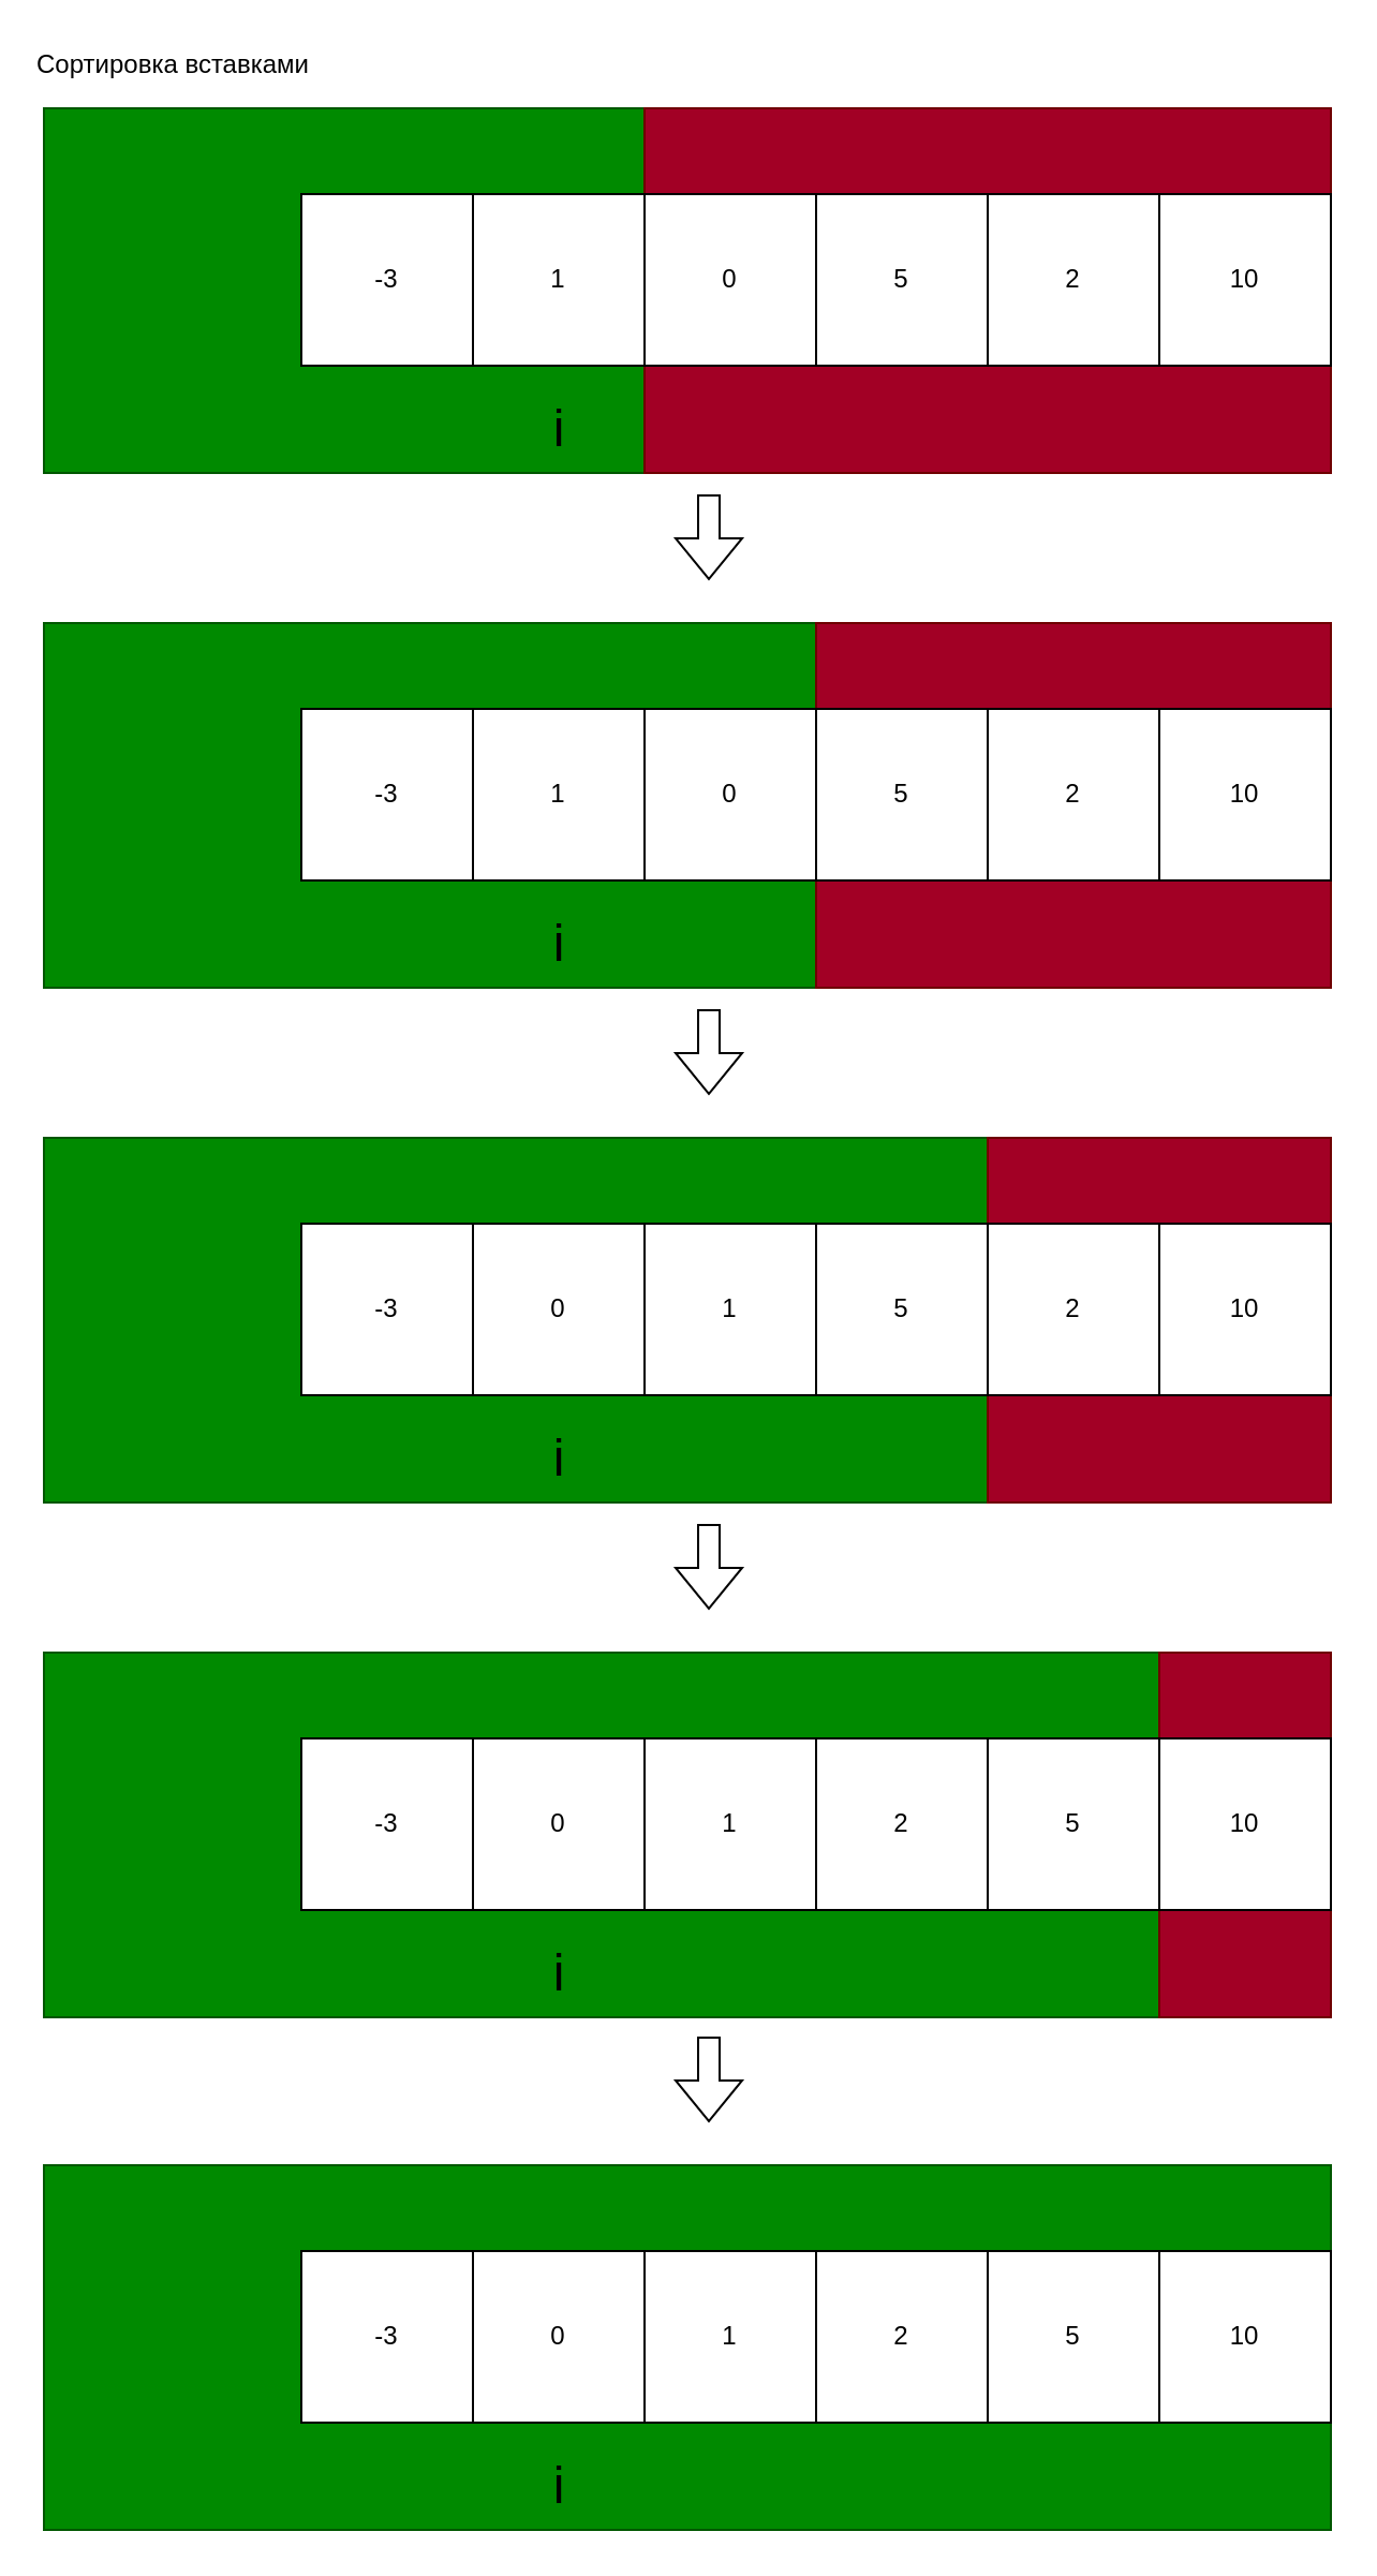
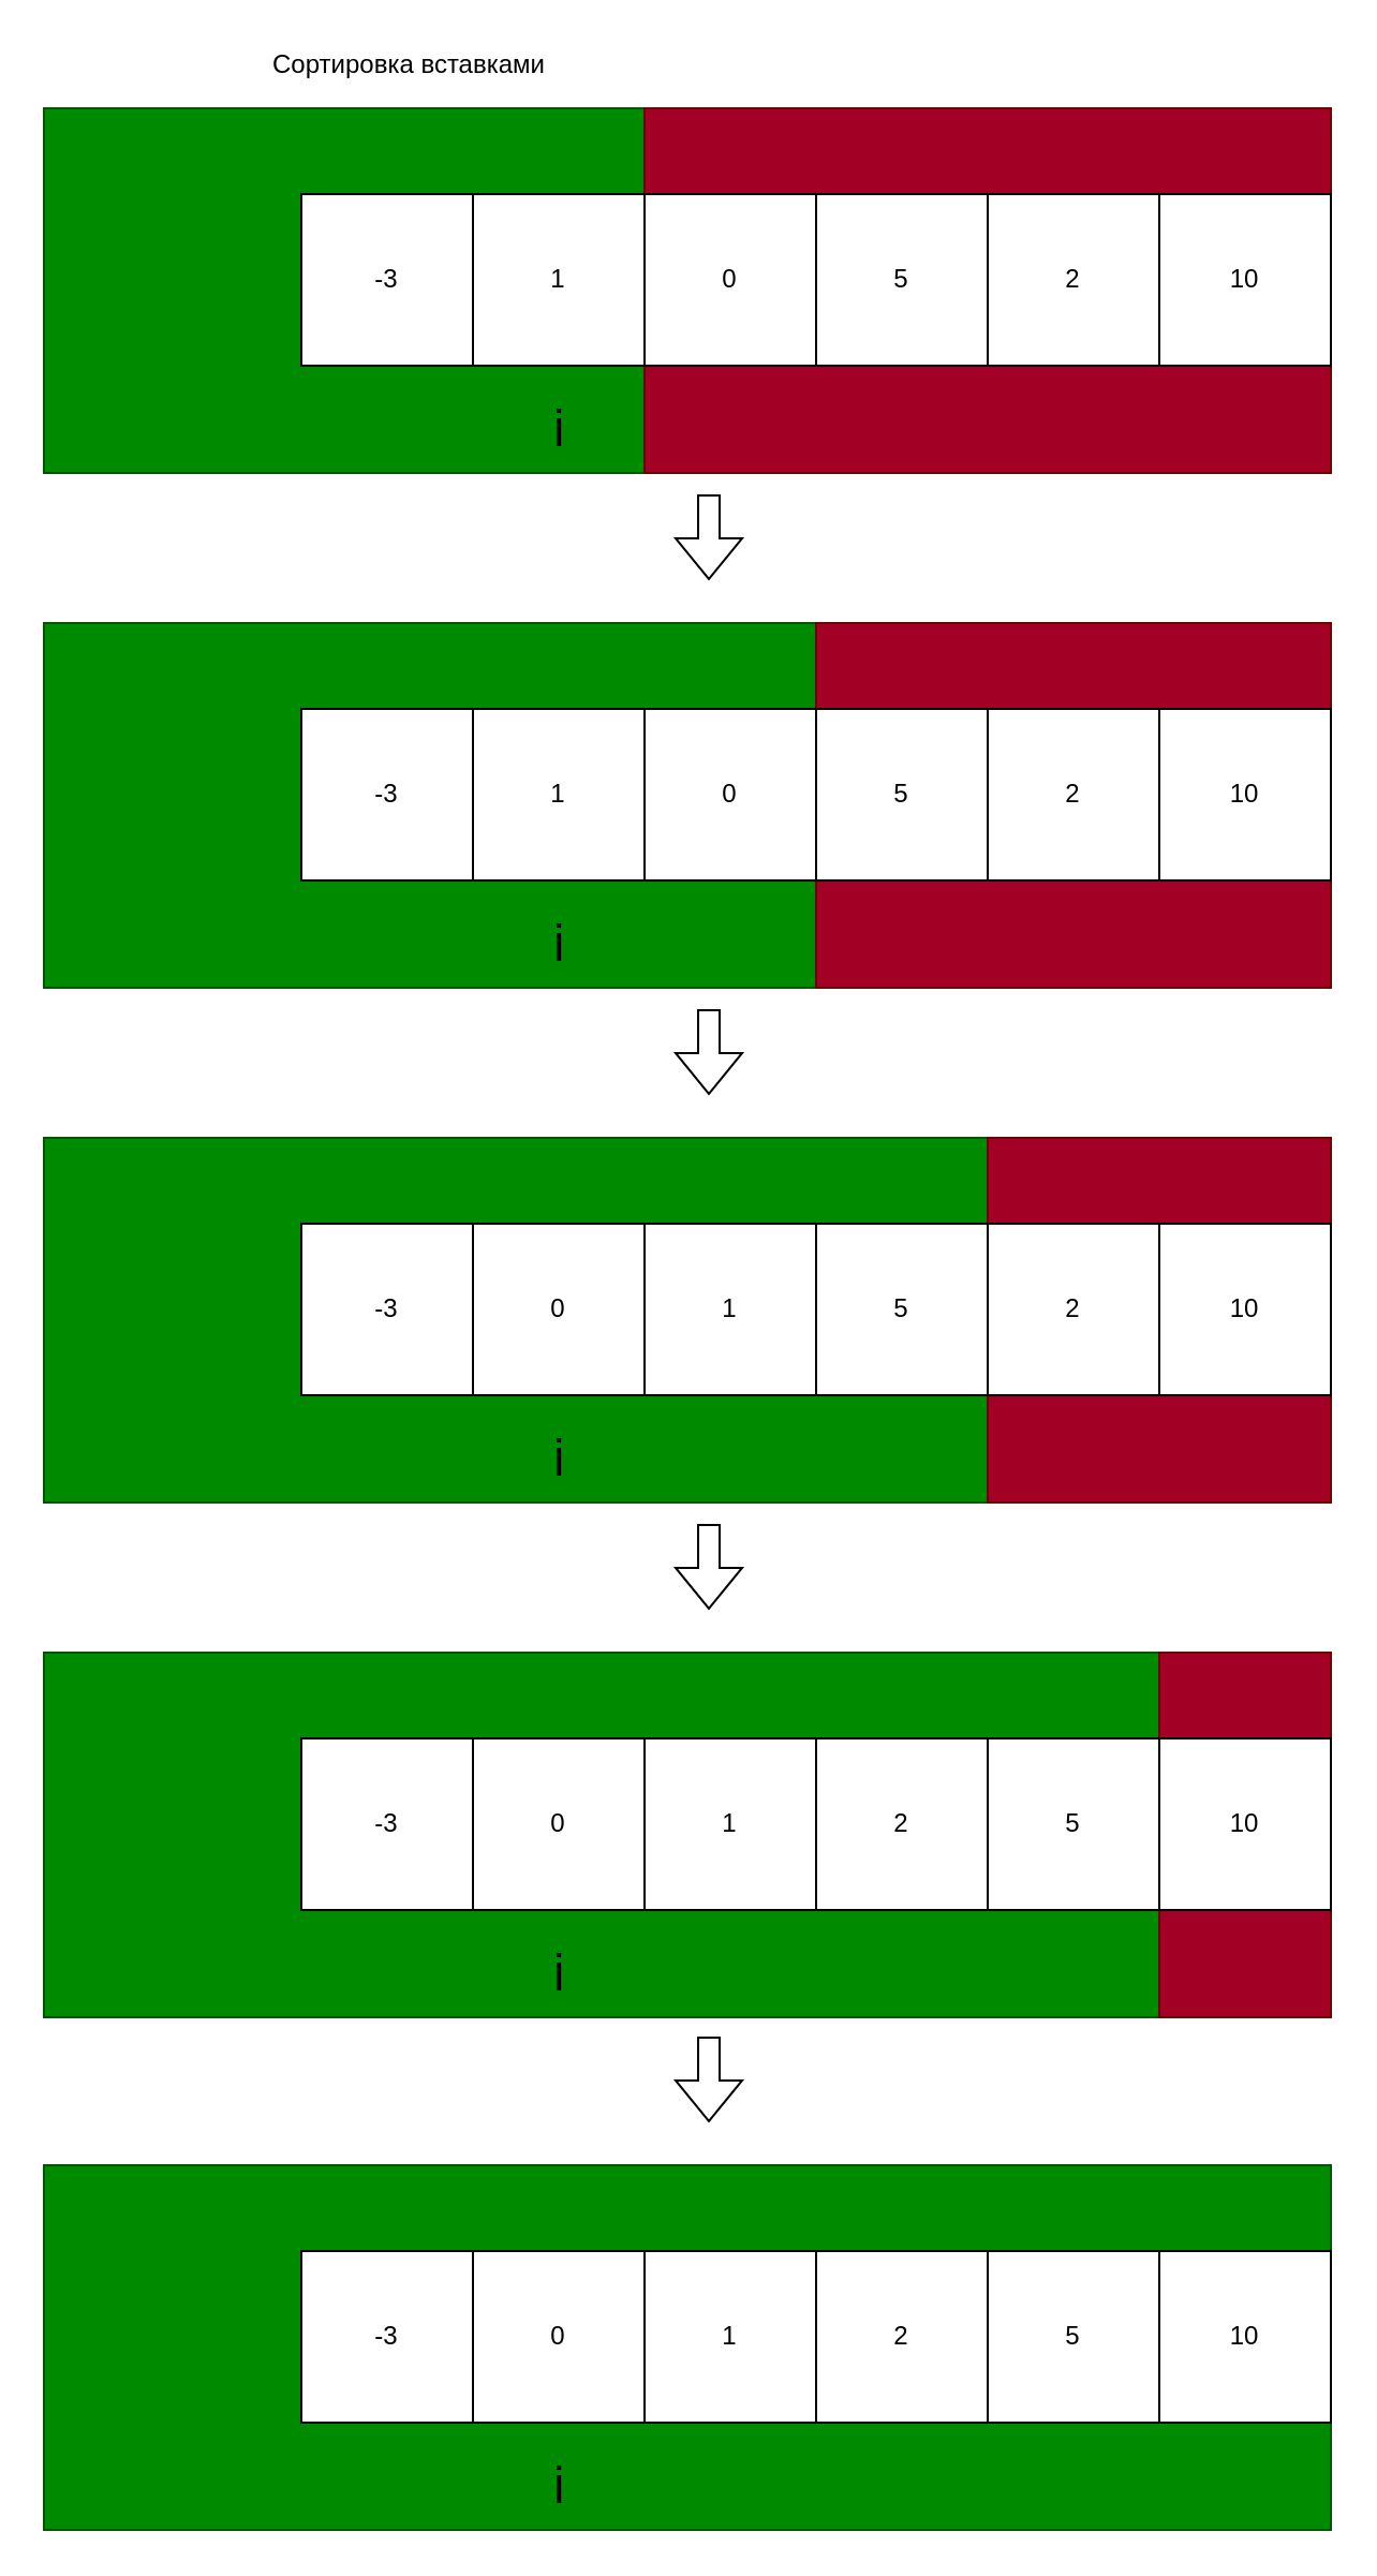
  <mxCell id="0" />
  <mxCell id="1" parent="0" />
  <mxCell id="2" value="" style="rounded=0;whiteSpace=wrap;html=1;fillColor=#008a00;fontColor=#ffffff;strokeColor=#005700;" vertex="1" parent="1"><mxGeometry x="20" y="50" width="280" height="170" as="geometry" /></mxCell>
  <mxCell id="3" value="" style="rounded=0;whiteSpace=wrap;html=1;fillColor=#a20025;fontColor=#ffffff;strokeColor=#6F0000;" vertex="1" parent="1"><mxGeometry x="300" y="50" width="320" height="170" as="geometry" /></mxCell>
  <mxCell id="4" value="1" style="whiteSpace=wrap;html=1;aspect=fixed;" vertex="1" parent="1"><mxGeometry x="220" y="90" width="80" height="80" as="geometry" /></mxCell>
  <mxCell id="5" value="-3" style="whiteSpace=wrap;html=1;aspect=fixed;" vertex="1" parent="1"><mxGeometry x="140" y="90" width="80" height="80" as="geometry" /></mxCell>
  <mxCell id="6" value="0" style="whiteSpace=wrap;html=1;aspect=fixed;" vertex="1" parent="1"><mxGeometry x="300" y="90" width="80" height="80" as="geometry" /></mxCell>
  <mxCell id="7" value="5" style="whiteSpace=wrap;html=1;aspect=fixed;" vertex="1" parent="1"><mxGeometry x="380" y="90" width="80" height="80" as="geometry" /></mxCell>
  <mxCell id="8" value="2" style="whiteSpace=wrap;html=1;aspect=fixed;" vertex="1" parent="1"><mxGeometry x="460" y="90" width="80" height="80" as="geometry" /></mxCell>
  <mxCell id="9" value="10" style="whiteSpace=wrap;html=1;aspect=fixed;" vertex="1" parent="1"><mxGeometry x="540" y="90" width="80" height="80" as="geometry" /></mxCell>
- <mxCell id="10" value="Сортировка вставками" style="text;html=1;align=center;verticalAlign=middle;resizable=0;points=[];autosize=1;strokeColor=none;fillColor=none;" vertex="1" parent="1"><mxGeometry x="5" y="20" width="150" height="20" as="geometry" /></mxCell>
+ <mxCell id="10" value="Сортировка вставками" style="text;html=1;align=center;verticalAlign=middle;resizable=0;points=[];autosize=1;strokeColor=none;fillColor=none;" vertex="1" parent="1"><mxGeometry x="115" y="20" width="150" height="20" as="geometry" /></mxCell>
  <mxCell id="11" value="&lt;font style=&quot;font-size: 24px&quot;&gt;i&lt;/font&gt;" style="text;html=1;align=center;verticalAlign=middle;resizable=0;points=[];autosize=1;strokeColor=none;fillColor=none;" vertex="1" parent="1"><mxGeometry x="250" y="190" width="20" height="20" as="geometry" /></mxCell>
  <mxCell id="12" value="" style="rounded=0;whiteSpace=wrap;html=1;fillColor=#008a00;fontColor=#ffffff;strokeColor=#005700;" vertex="1" parent="1"><mxGeometry x="20" y="290" width="360" height="170" as="geometry" /></mxCell>
  <mxCell id="13" value="" style="rounded=0;whiteSpace=wrap;html=1;fillColor=#a20025;fontColor=#ffffff;strokeColor=#6F0000;" vertex="1" parent="1"><mxGeometry x="380" y="290" width="240" height="170" as="geometry" /></mxCell>
  <mxCell id="14" value="0" style="whiteSpace=wrap;html=1;aspect=fixed;" vertex="1" parent="1"><mxGeometry x="300" y="330" width="80" height="80" as="geometry" /></mxCell>
  <mxCell id="15" value="-3" style="whiteSpace=wrap;html=1;aspect=fixed;" vertex="1" parent="1"><mxGeometry x="140" y="330" width="80" height="80" as="geometry" /></mxCell>
  <mxCell id="16" value="1" style="whiteSpace=wrap;html=1;aspect=fixed;" vertex="1" parent="1"><mxGeometry x="220" y="330" width="80" height="80" as="geometry" /></mxCell>
  <mxCell id="17" value="5" style="whiteSpace=wrap;html=1;aspect=fixed;" vertex="1" parent="1"><mxGeometry x="380" y="330" width="80" height="80" as="geometry" /></mxCell>
  <mxCell id="18" value="2" style="whiteSpace=wrap;html=1;aspect=fixed;" vertex="1" parent="1"><mxGeometry x="460" y="330" width="80" height="80" as="geometry" /></mxCell>
  <mxCell id="19" value="10" style="whiteSpace=wrap;html=1;aspect=fixed;" vertex="1" parent="1"><mxGeometry x="540" y="330" width="80" height="80" as="geometry" /></mxCell>
  <mxCell id="20" value="&lt;font style=&quot;font-size: 24px&quot;&gt;i&lt;/font&gt;" style="text;html=1;align=center;verticalAlign=middle;resizable=0;points=[];autosize=1;strokeColor=none;fillColor=none;" vertex="1" parent="1"><mxGeometry x="250" y="430" width="20" height="20" as="geometry" /></mxCell>
  <mxCell id="21" value="" style="shape=flexArrow;endArrow=classic;html=1;rounded=0;fontSize=24;" edge="1" parent="1"><mxGeometry width="50" height="50" relative="1" as="geometry"><mxPoint x="330" y="230" as="sourcePoint" /><mxPoint x="330" y="270" as="targetPoint" /></mxGeometry></mxCell>
  <mxCell id="22" value="" style="rounded=0;whiteSpace=wrap;html=1;fillColor=#008a00;fontColor=#ffffff;strokeColor=#005700;" vertex="1" parent="1"><mxGeometry x="20" y="530" width="440" height="170" as="geometry" /></mxCell>
  <mxCell id="23" value="" style="rounded=0;whiteSpace=wrap;html=1;fillColor=#a20025;fontColor=#ffffff;strokeColor=#6F0000;" vertex="1" parent="1"><mxGeometry x="460" y="530" width="160" height="170" as="geometry" /></mxCell>
  <mxCell id="24" value="1" style="whiteSpace=wrap;html=1;aspect=fixed;" vertex="1" parent="1"><mxGeometry x="300" y="570" width="80" height="80" as="geometry" /></mxCell>
  <mxCell id="25" value="-3" style="whiteSpace=wrap;html=1;aspect=fixed;" vertex="1" parent="1"><mxGeometry x="140" y="570" width="80" height="80" as="geometry" /></mxCell>
  <mxCell id="26" value="0" style="whiteSpace=wrap;html=1;aspect=fixed;" vertex="1" parent="1"><mxGeometry x="220" y="570" width="80" height="80" as="geometry" /></mxCell>
  <mxCell id="27" value="5" style="whiteSpace=wrap;html=1;aspect=fixed;" vertex="1" parent="1"><mxGeometry x="380" y="570" width="80" height="80" as="geometry" /></mxCell>
  <mxCell id="28" value="2" style="whiteSpace=wrap;html=1;aspect=fixed;" vertex="1" parent="1"><mxGeometry x="460" y="570" width="80" height="80" as="geometry" /></mxCell>
  <mxCell id="29" value="10" style="whiteSpace=wrap;html=1;aspect=fixed;" vertex="1" parent="1"><mxGeometry x="540" y="570" width="80" height="80" as="geometry" /></mxCell>
  <mxCell id="30" value="&lt;font style=&quot;font-size: 24px&quot;&gt;i&lt;/font&gt;" style="text;html=1;align=center;verticalAlign=middle;resizable=0;points=[];autosize=1;strokeColor=none;fillColor=none;" vertex="1" parent="1"><mxGeometry x="250" y="670" width="20" height="20" as="geometry" /></mxCell>
  <mxCell id="31" value="" style="shape=flexArrow;endArrow=classic;html=1;rounded=0;fontSize=24;" edge="1" parent="1"><mxGeometry width="50" height="50" relative="1" as="geometry"><mxPoint x="330" y="470" as="sourcePoint" /><mxPoint x="330" y="510" as="targetPoint" /></mxGeometry></mxCell>
  <mxCell id="32" value="" style="rounded=0;whiteSpace=wrap;html=1;fillColor=#008a00;fontColor=#ffffff;strokeColor=#005700;" vertex="1" parent="1"><mxGeometry x="20" y="770" width="520" height="170" as="geometry" /></mxCell>
  <mxCell id="33" value="" style="rounded=0;whiteSpace=wrap;html=1;fillColor=#a20025;fontColor=#ffffff;strokeColor=#6F0000;" vertex="1" parent="1"><mxGeometry x="540" y="770" width="80" height="170" as="geometry" /></mxCell>
  <mxCell id="34" value="1" style="whiteSpace=wrap;html=1;aspect=fixed;" vertex="1" parent="1"><mxGeometry x="300" y="810" width="80" height="80" as="geometry" /></mxCell>
  <mxCell id="35" value="-3" style="whiteSpace=wrap;html=1;aspect=fixed;" vertex="1" parent="1"><mxGeometry x="140" y="810" width="80" height="80" as="geometry" /></mxCell>
  <mxCell id="36" value="0" style="whiteSpace=wrap;html=1;aspect=fixed;" vertex="1" parent="1"><mxGeometry x="220" y="810" width="80" height="80" as="geometry" /></mxCell>
  <mxCell id="37" value="5" style="whiteSpace=wrap;html=1;aspect=fixed;" vertex="1" parent="1"><mxGeometry x="460" y="810" width="80" height="80" as="geometry" /></mxCell>
  <mxCell id="38" value="2" style="whiteSpace=wrap;html=1;aspect=fixed;" vertex="1" parent="1"><mxGeometry x="380" y="810" width="80" height="80" as="geometry" /></mxCell>
  <mxCell id="39" value="10" style="whiteSpace=wrap;html=1;aspect=fixed;" vertex="1" parent="1"><mxGeometry x="540" y="810" width="80" height="80" as="geometry" /></mxCell>
  <mxCell id="40" value="&lt;font style=&quot;font-size: 24px&quot;&gt;i&lt;/font&gt;" style="text;html=1;align=center;verticalAlign=middle;resizable=0;points=[];autosize=1;strokeColor=none;fillColor=none;" vertex="1" parent="1"><mxGeometry x="250" y="910" width="20" height="20" as="geometry" /></mxCell>
  <mxCell id="41" value="" style="shape=flexArrow;endArrow=classic;html=1;rounded=0;fontSize=24;" edge="1" parent="1"><mxGeometry width="50" height="50" relative="1" as="geometry"><mxPoint x="330" y="710" as="sourcePoint" /><mxPoint x="330" y="750" as="targetPoint" /></mxGeometry></mxCell>
  <mxCell id="42" value="" style="rounded=0;whiteSpace=wrap;html=1;fillColor=#008a00;fontColor=#ffffff;strokeColor=#005700;" vertex="1" parent="1"><mxGeometry x="20" y="1009" width="600" height="170" as="geometry" /></mxCell>
  <mxCell id="43" value="" style="rounded=0;whiteSpace=wrap;html=1;fillColor=#a20025;fontColor=#ffffff;strokeColor=#6F0000;" vertex="1" parent="1"><mxGeometry x="620" y="1009" height="170" as="geometry" /></mxCell>
  <mxCell id="44" value="1" style="whiteSpace=wrap;html=1;aspect=fixed;" vertex="1" parent="1"><mxGeometry x="300" y="1049" width="80" height="80" as="geometry" /></mxCell>
  <mxCell id="45" value="-3" style="whiteSpace=wrap;html=1;aspect=fixed;" vertex="1" parent="1"><mxGeometry x="140" y="1049" width="80" height="80" as="geometry" /></mxCell>
  <mxCell id="46" value="0" style="whiteSpace=wrap;html=1;aspect=fixed;" vertex="1" parent="1"><mxGeometry x="220" y="1049" width="80" height="80" as="geometry" /></mxCell>
  <mxCell id="47" value="5" style="whiteSpace=wrap;html=1;aspect=fixed;" vertex="1" parent="1"><mxGeometry x="460" y="1049" width="80" height="80" as="geometry" /></mxCell>
  <mxCell id="48" value="2" style="whiteSpace=wrap;html=1;aspect=fixed;" vertex="1" parent="1"><mxGeometry x="380" y="1049" width="80" height="80" as="geometry" /></mxCell>
  <mxCell id="49" value="10" style="whiteSpace=wrap;html=1;aspect=fixed;" vertex="1" parent="1"><mxGeometry x="540" y="1049" width="80" height="80" as="geometry" /></mxCell>
  <mxCell id="50" value="&lt;font style=&quot;font-size: 24px&quot;&gt;i&lt;/font&gt;" style="text;html=1;align=center;verticalAlign=middle;resizable=0;points=[];autosize=1;strokeColor=none;fillColor=none;" vertex="1" parent="1"><mxGeometry x="250" y="1149" width="20" height="20" as="geometry" /></mxCell>
  <mxCell id="51" value="" style="shape=flexArrow;endArrow=classic;html=1;rounded=0;fontSize=24;" edge="1" parent="1"><mxGeometry width="50" height="50" relative="1" as="geometry"><mxPoint x="330" y="949" as="sourcePoint" /><mxPoint x="330" y="989" as="targetPoint" /></mxGeometry></mxCell>
